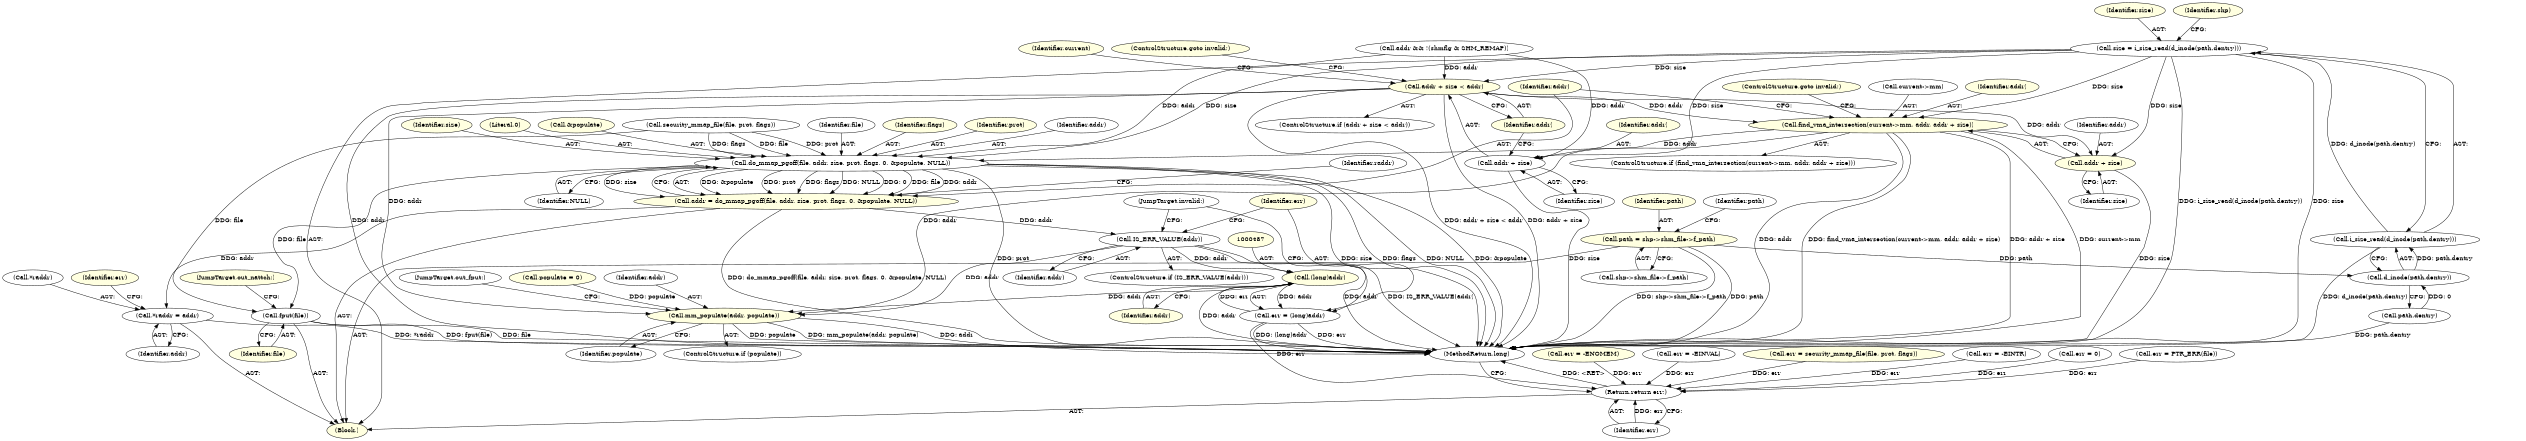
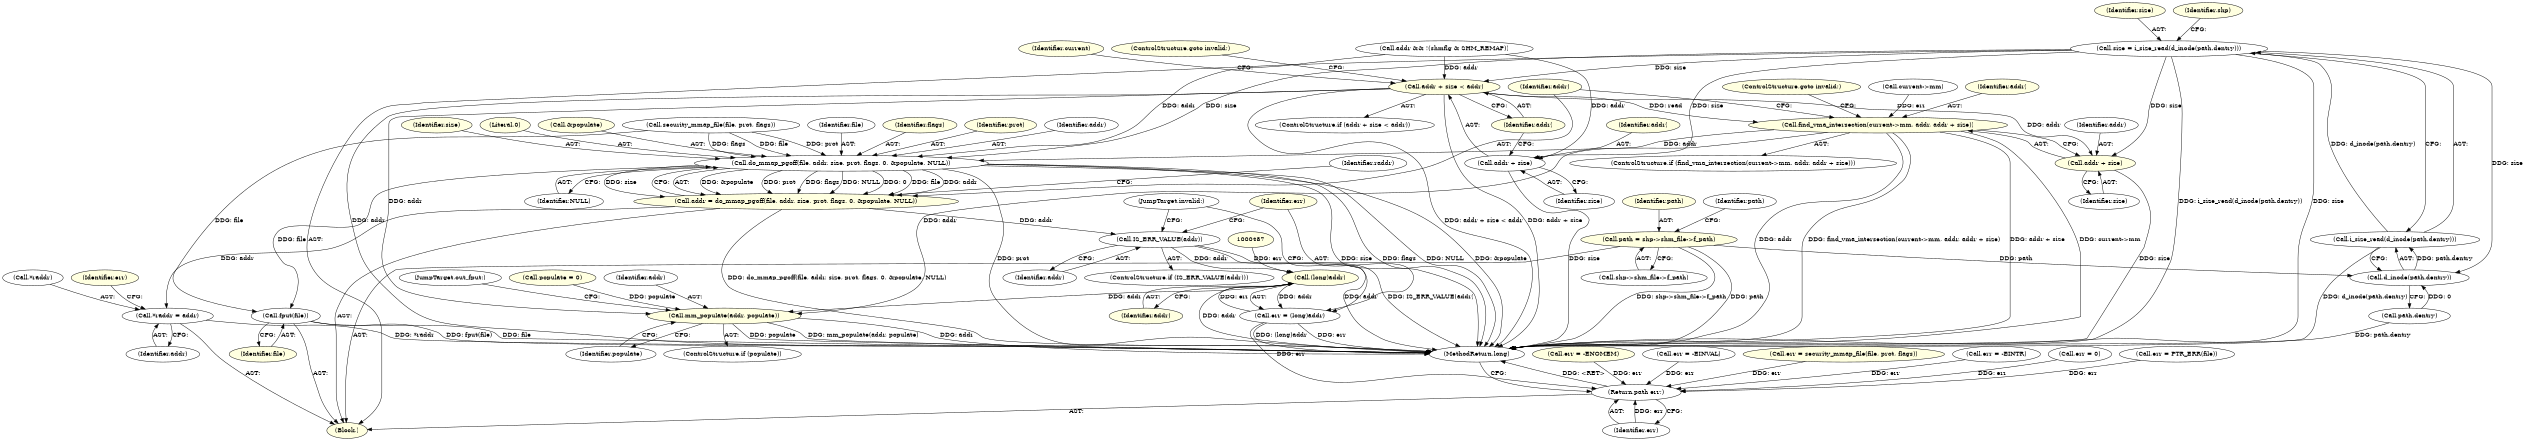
  digraph {
    node [fillcolor=white style=filled]
    n1 [label="(Call,size = i_size_read(d_inode(path.dentry)))"]
    n2 [label="(Call,i_size_read(d_inode(path.dentry)))"]
    n3 [fillcolor=lightyellow label="(Call,addr + size < addr)"]
    n4 [fillcolor=lightyellow label="(Call,find_vma_intersection(current->mm, addr, addr + size))"]
    n5 [label="(Call,do_mmap_pgoff(file, addr, size, prot, flags, 0, &populate, NULL))"]
    n6 [fillcolor=lightyellow label="(Call,addr + size)"]
    n7 [label="(Call,addr + size)"]
    n8 [label="(MethodReturn,long)"]
    n9 [fillcolor=lightyellow label="(Block,)"]
    n10 [label="(Call,d_inode(path.dentry))"]
    n11 [fillcolor=lightyellow label="(Call,mm_populate(addr, populate))"]
    n12 [fillcolor=lightyellow label="(Identifier,addr)"]
    n13 [label="(ControlStructure,if (addr + size < addr))"]
    n14 [label="(ControlStructure,if (find_vma_intersection(current->mm, addr, addr + size)))"]
    n15 [fillcolor=lightyellow label="(Call,addr = do_mmap_pgoff(file, addr, size, prot, flags, 0, &populate, NULL))"]
    n16 [label="(Call,fput(file))"]
    n17 [label="(Identifier,NULL)"]
    n18 [label="(Identifier,size)"]
    n19 [label="(Identifier,size)"]
-   n20 [label="(Return,return err;)"]
+   n20 [label="(Return,path err;)"]
    n21 [label="(Call,path.dentry)"]
    n22 [fillcolor=lightyellow label="(Call,path = shp->shm_file->f_path)"]
    n23 [label="(Call,shp->shm_file->f_path)"]
    n24 [label="(Identifier,populate)"]
    n25 [label="(ControlStructure,if (populate))"]
    n26 [label="(Call,*raddr = addr)"]
    n27 [label="(Call,IS_ERR_VALUE(addr))"]
    n28 [fillcolor=lightyellow label="(Identifier,file)"]
    n29 [label="(Identifier,addr)"]
    n30 [fillcolor=lightyellow label="(Call,(long)addr)"]
    n31 [label="(Identifier,addr)"]
    n32 [label="(ControlStructure,if (IS_ERR_VALUE(addr)))"]
    n33 [label="(Call,err = (long)addr)"]
    n34 [fillcolor=lightyellow label="(Identifier,addr)"]
    n35 [label="(Identifier,err)"]
    n36 [label="(Identifier,file)"]
    n37 [fillcolor=lightyellow label="(Identifier,current)"]
    n38 [fillcolor=lightyellow label="(ControlStructure,goto invalid;)"]
    n39 [fillcolor=lightyellow label="(Call,err = -ENOMEM)"]
    n40 [label="(Identifier,raddr)"]
    n41 [label="(Call,current->mm)"]
    n42 [fillcolor=lightyellow label="(Identifier,flags)"]
    n43 [fillcolor=lightyellow label="(Identifier,addr)"]
    n44 [fillcolor=lightyellow label="(Call,populate = 0)"]
    n45 [fillcolor=lightyellow label="(Identifier,size)"]
    n46 [fillcolor=lightyellow label="(Identifier,path)"]
-   n47 [fillcolor=lightyellow label="(JumpTarget,out_nattch:)"]
    n48 [label="(JumpTarget,invalid:)"]
    n49 [label="(Call,err = -EINVAL)"]
    n50 [fillcolor=lightyellow label="(Identifier,err)"]
    n51 [label="(Call,*raddr)"]
    n52 [fillcolor=lightyellow label="(Identifier,addr)"]
    n53 [fillcolor=lightyellow label="(Call,err = security_mmap_file(file, prot, flags))"]
    n54 [label="(Identifier,addr)"]
    n55 [fillcolor=lightyellow label="(Identifier,prot)"]
    n56 [label="(Call,err = -EINTR)"]
    n57 [fillcolor=lightyellow label="(Identifier,shp)"]
    n58 [label="(Identifier,addr)"]
    n59 [label="(Call,err = 0)"]
    n60 [fillcolor=lightyellow label="(Identifier,err)"]
    n61 [label="(JumpTarget,out_fput:)"]
    n62 [label="(Identifier,path)"]
    n63 [label="(Call,security_mmap_file(file, prot, flags))"]
    n64 [label="(Call,addr && !(shmflg & SHM_REMAP))"]
    n65 [fillcolor=lightyellow label="(Identifier,size)"]
    n66 [fillcolor=lightyellow label="(Literal,0)"]
    n67 [label="(Call,err = PTR_ERR(file))"]
    n68 [fillcolor=lightyellow label="(Identifier,addr)"]
    n69 [fillcolor=lightyellow label="(ControlStructure,goto invalid;)"]
    n70 [fillcolor=lightyellow label="(Call,&populate)"]
    n71 [label="(Identifier,addr)"]
    1000487 [fillcolor=lightyellow]
    n1 -> n2 [label="CFG: "]
    n1 -> n3 [label="DDG: size"]
-   n1 -> n4 [label="DDG: size"]
+   n1 -> n10 [label="DDG: size"]
    n1 -> n5 [label="DDG: size"]
    n1 -> n6 [label="DDG: size"]
    n1 -> n7 [label="DDG: size"]
    n1 -> n8 [label="DDG: i_size_read(d_inode(path.dentry))"]
    n1 -> n8 [label="DDG: size"]
    n1 -> n9 [label="AST: "]
    n2 -> n1 [label="AST: "]
    n2 -> n1 [label="DDG: d_inode(path.dentry)"]
    n2 -> n8 [label="DDG: d_inode(path.dentry)"]
    n2 -> n10 [label="CFG: "]
-   n3 -> n4 [label="DDG: addr"]
+   n3 -> n4 [label="DDG: read"]
    n3 -> n6 [label="DDG: addr"]
    n3 -> n8 [label="DDG: addr"]
    n3 -> n8 [label="DDG: addr + size < addr"]
    n3 -> n8 [label="DDG: addr + size"]
    n3 -> n11 [label="DDG: addr"]
    n3 -> n12 [label="CFG: "]
    n3 -> n13 [label="AST: "]
    n4 -> n5 [label="DDG: addr"]
    n4 -> n6 [label="CFG: "]
    n4 -> n8 [label="DDG: addr"]
    n4 -> n8 [label="DDG: find_vma_intersection(current->mm, addr, addr + size)"]
    n4 -> n8 [label="DDG: addr + size"]
    n4 -> n8 [label="DDG: current->mm"]
    n4 -> n11 [label="DDG: addr"]
    n4 -> n14 [label="AST: "]
    n5 -> n8 [label="DDG: prot"]
    n5 -> n8 [label="DDG: size"]
    n5 -> n8 [label="DDG: flags"]
    n5 -> n8 [label="DDG: NULL"]
    n5 -> n8 [label="DDG: &populate"]
    n5 -> n15 [label="AST: "]
    n5 -> n15 [label="DDG: &populate"]
    n5 -> n15 [label="DDG: prot"]
    n5 -> n15 [label="DDG: flags"]
    n5 -> n15 [label="DDG: NULL"]
    n5 -> n15 [label="DDG: 0"]
    n5 -> n15 [label="DDG: file"]
    n5 -> n15 [label="DDG: addr"]
    n5 -> n15 [label="DDG: size"]
    n5 -> n16 [label="DDG: file"]
    n5 -> n17 [label="CFG: "]
    n6 -> n4 [label="AST: "]
    n6 -> n8 [label="DDG: size"]
    n6 -> n18 [label="CFG: "]
    n7 -> n3 [label="AST: "]
    n7 -> n8 [label="DDG: size"]
    n7 -> n19 [label="CFG: "]
    n8 -> n20 [label="CFG: "]
    n10 -> n2 [label="AST: "]
    n10 -> n2 [label="DDG: path.dentry"]
    n10 -> n21 [label="CFG: "]
    n11 -> n8 [label="DDG: mm_populate(addr, populate)"]
    n11 -> n8 [label="DDG: addr"]
    n11 -> n8 [label="DDG: populate"]
    n11 -> n24 [label="CFG: "]
    n11 -> n25 [label="AST: "]
    n12 -> n3 [label="AST: "]
    n12 -> n7 [label="CFG: "]
    n15 -> n5 [label="CFG: "]
    n15 -> n8 [label="DDG: do_mmap_pgoff(file, addr, size, prot, flags, 0, &populate, NULL)"]
    n15 -> n9 [label="AST: "]
    n15 -> n26 [label="DDG: addr"]
    n15 -> n27 [label="DDG: addr"]
    n16 -> n8 [label="DDG: fput(file)"]
    n16 -> n8 [label="DDG: file"]
    n16 -> n9 [label="AST: "]
    n16 -> n28 [label="CFG: "]
    n17 -> n5 [label="AST: "]
    n18 -> n6 [label="AST: "]
    n19 -> n7 [label="AST: "]
    n20 -> n8 [label="DDG: <RET>"]
    n20 -> n9 [label="AST: "]
    n20 -> n35 [label="CFG: "]
    n21 -> n8 [label="DDG: path.dentry"]
    n21 -> n10 [label="DDG: 0"]
    n22 -> n8 [label="DDG: shp->shm_file->f_path"]
    n22 -> n8 [label="DDG: path"]
    n22 -> n9 [label="AST: "]
    n22 -> n10 [label="DDG: path"]
    n22 -> n23 [label="CFG: "]
    n23 -> n22 [label="AST: "]
-   n24 -> n11 [label="AST: "]
+   n24 -> n11 [label="CFG: "]
    n26 -> n8 [label="DDG: *raddr"]
    n26 -> n9 [label="AST: "]
    n26 -> n29 [label="CFG: "]
    n27 -> n8 [label="DDG: addr"]
    n27 -> n8 [label="DDG: IS_ERR_VALUE(addr)"]
-   n27 -> n11 [label="DDG: addr"]
    n27 -> n30 [label="DDG: addr"]
    n27 -> n31 [label="CFG: "]
    n27 -> n32 [label="AST: "]
    n28 -> n16 [label="AST: "]
    n29 -> n26 [label="AST: "]
    n30 -> n8 [label="DDG: addr"]
    n30 -> n11 [label="DDG: addr"]
    n30 -> n33 [label="AST: "]
    n30 -> n33 [label="DDG: addr"]
    n30 -> n34 [label="CFG: "]
    n31 -> n27 [label="AST: "]
    n33 -> n8 [label="DDG: (long)addr"]
    n33 -> n8 [label="DDG: err"]
    n33 -> n20 [label="DDG: err"]
    n33 -> n30 [label="DDG: err"]
    n34 -> n30 [label="AST: "]
    n35 -> n20 [label="AST: "]
    n35 -> n20 [label="DDG: err"]
    n36 -> n5 [label="AST: "]
    n37 -> n3 [label="CFG: "]
    n38 -> n4 [label="CFG: "]
    n39 -> n20 [label="DDG: err"]
    n40 -> n15 [label="CFG: "]
-   n41 -> n4 [label="AST: "]
+   n41 -> n4 [label="DDG: err"]
    n42 -> n5 [label="AST: "]
    n43 -> n4 [label="CFG: "]
    n43 -> n15 [label="AST: "]
    n44 -> n11 [label="DDG: populate"]
    n45 -> n1 [label="AST: "]
    n46 -> n22 [label="AST: "]
-   n47 -> n16 [label="CFG: "]
    n48 -> n27 [label="CFG: "]
    n48 -> n33 [label="CFG: "]
    n49 -> n20 [label="DDG: err"]
    n50 -> n27 [label="CFG: "]
    n50 -> n33 [label="AST: "]
    n51 -> n26 [label="AST: "]
    n52 -> n4 [label="AST: "]
    n53 -> n20 [label="DDG: err"]
    n54 -> n11 [label="AST: "]
    n55 -> n5 [label="AST: "]
    n56 -> n20 [label="DDG: err"]
    n57 -> n1 [label="CFG: "]
    n58 -> n5 [label="AST: "]
    n59 -> n20 [label="DDG: err"]
    n60 -> n26 [label="CFG: "]
    n61 -> n11 [label="CFG: "]
    n62 -> n22 [label="CFG: "]
    n63 -> n5 [label="DDG: file"]
    n63 -> n5 [label="DDG: prot"]
    n63 -> n5 [label="DDG: flags"]
    n63 -> n16 [label="DDG: file"]
    n64 -> n3 [label="DDG: addr"]
    n64 -> n5 [label="DDG: addr"]
    n64 -> n7 [label="DDG: addr"]
    n65 -> n5 [label="AST: "]
    n66 -> n5 [label="AST: "]
    n67 -> n20 [label="DDG: err"]
    n68 -> n7 [label="AST: "]
    n69 -> n3 [label="CFG: "]
    n70 -> n5 [label="AST: "]
    n71 -> n6 [label="AST: "]
-   1000487 -> n30 [label="AST: "]
+   1000487 -> n30 [label="DDG: err"]
  }
